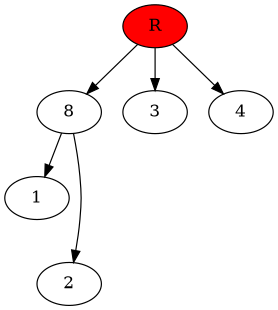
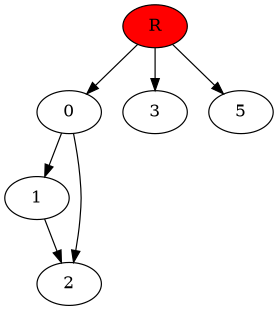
  digraph {
    1
    2
-   8
+   8 [label=0]
    R [fillcolor="#ff0000" style=filled]
    3
-   4
+   4 [label=5]
+   1 -> 2
    8 -> 1
    8 -> 2
    R -> 8
    R -> 3
    R -> 4
  }
